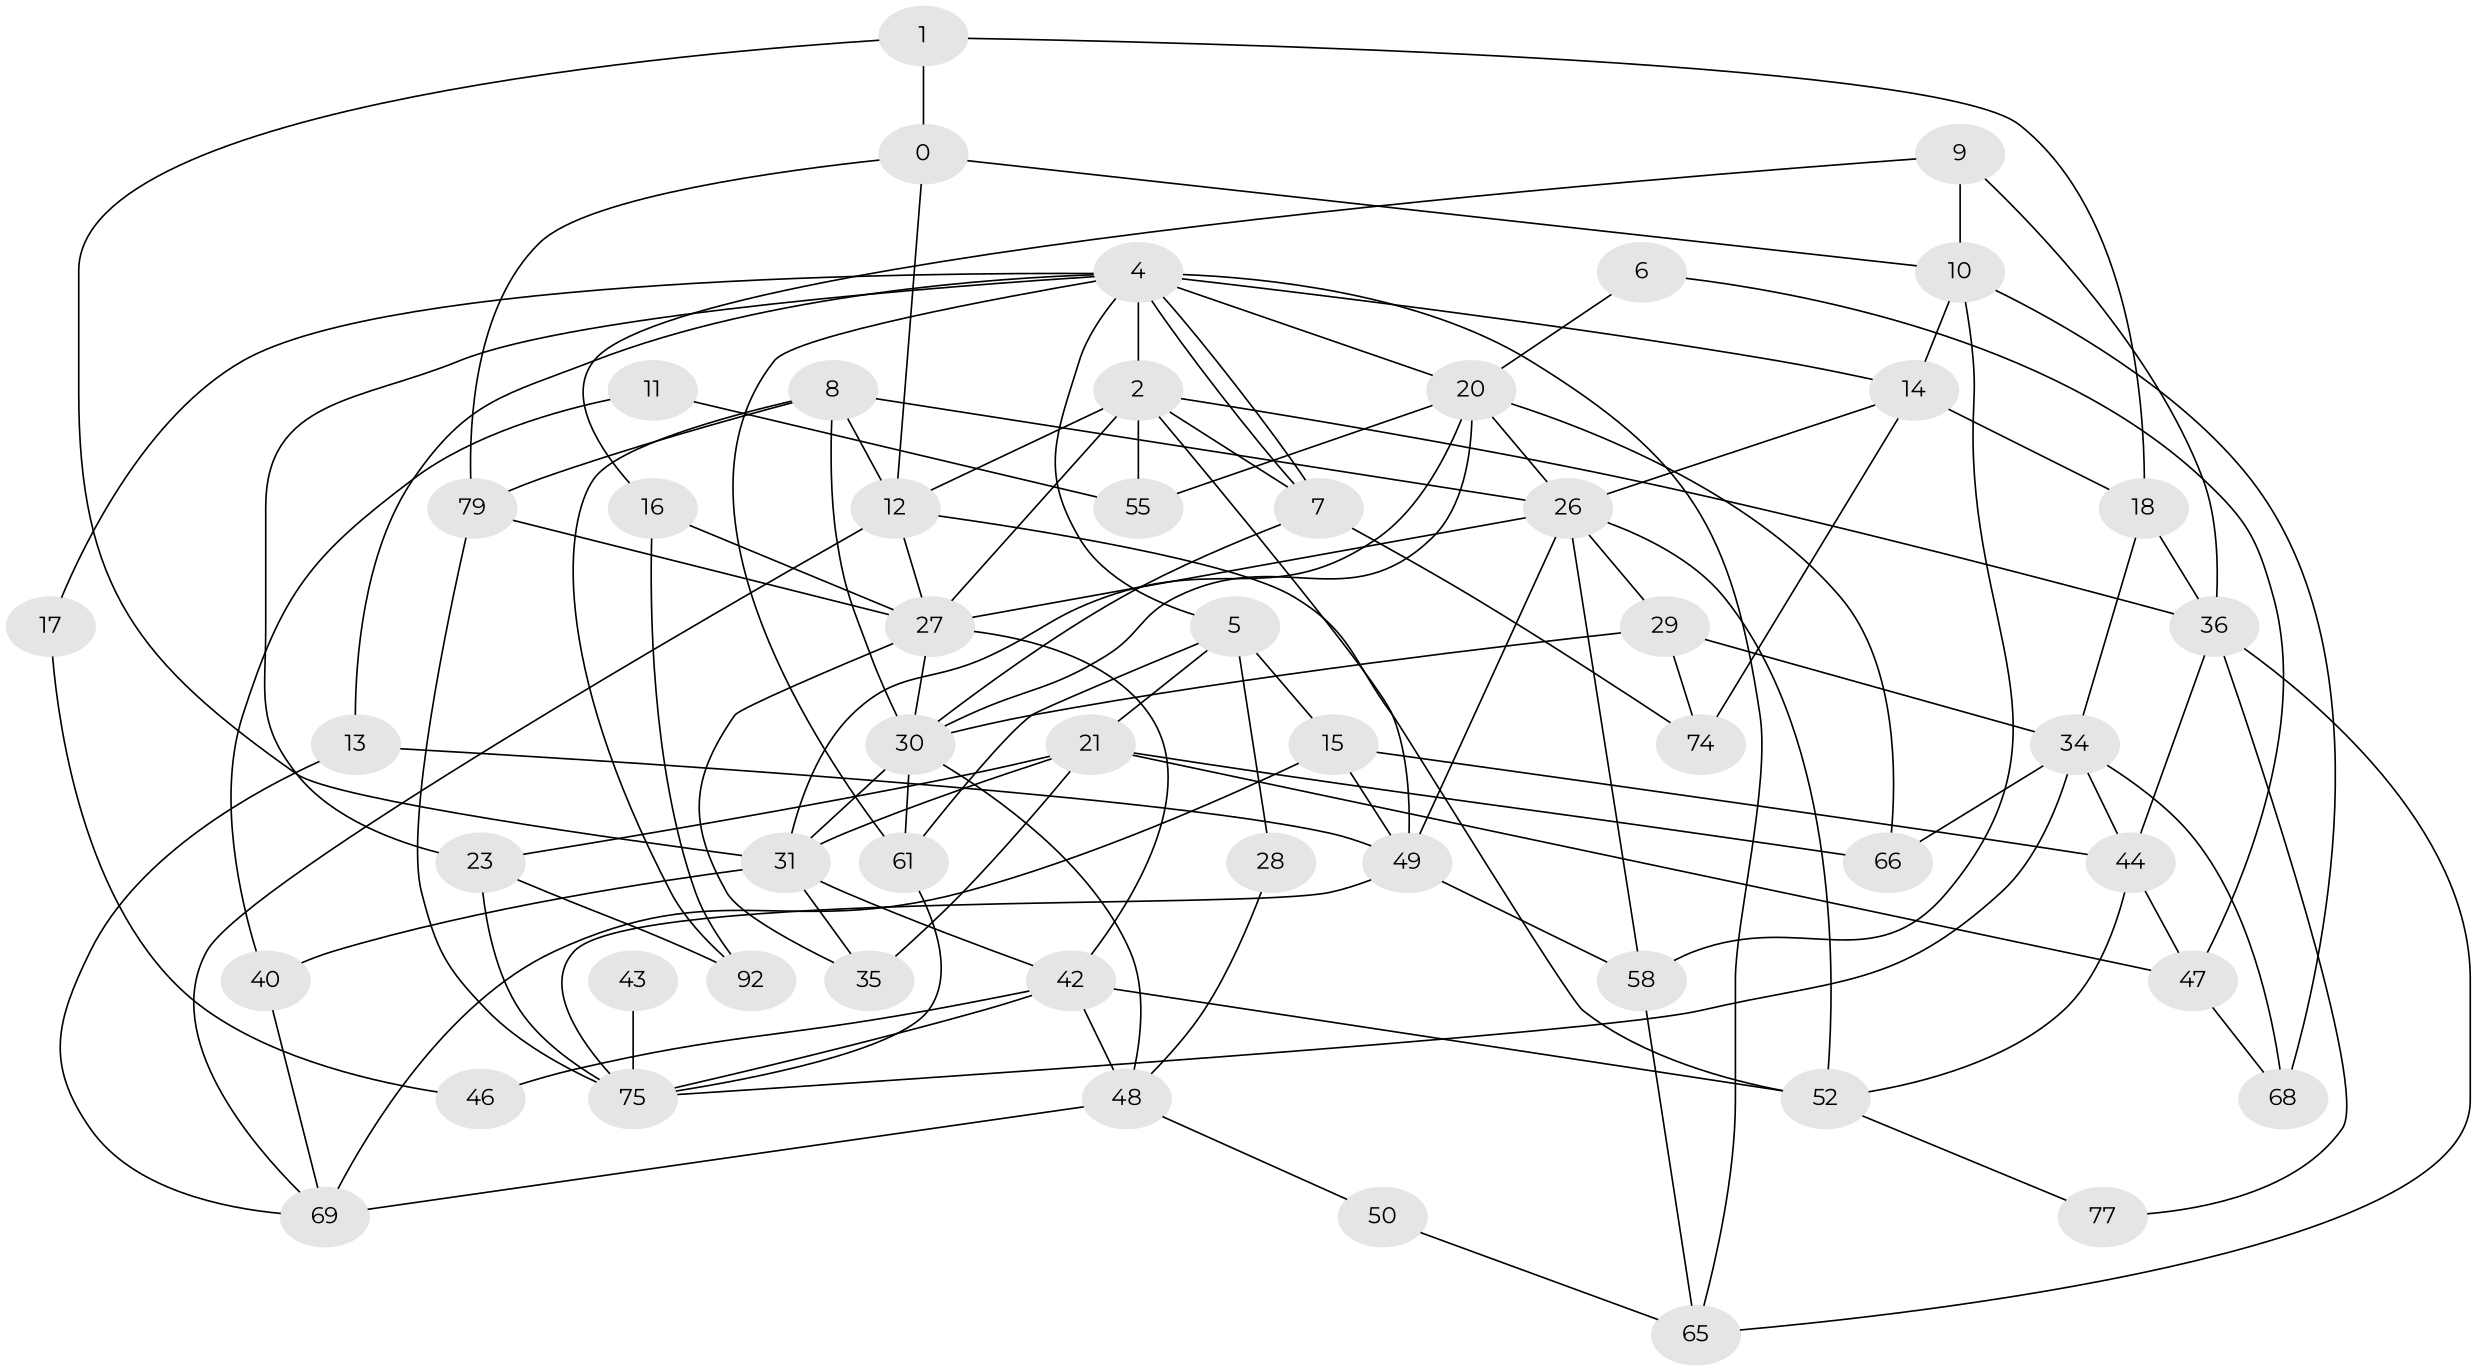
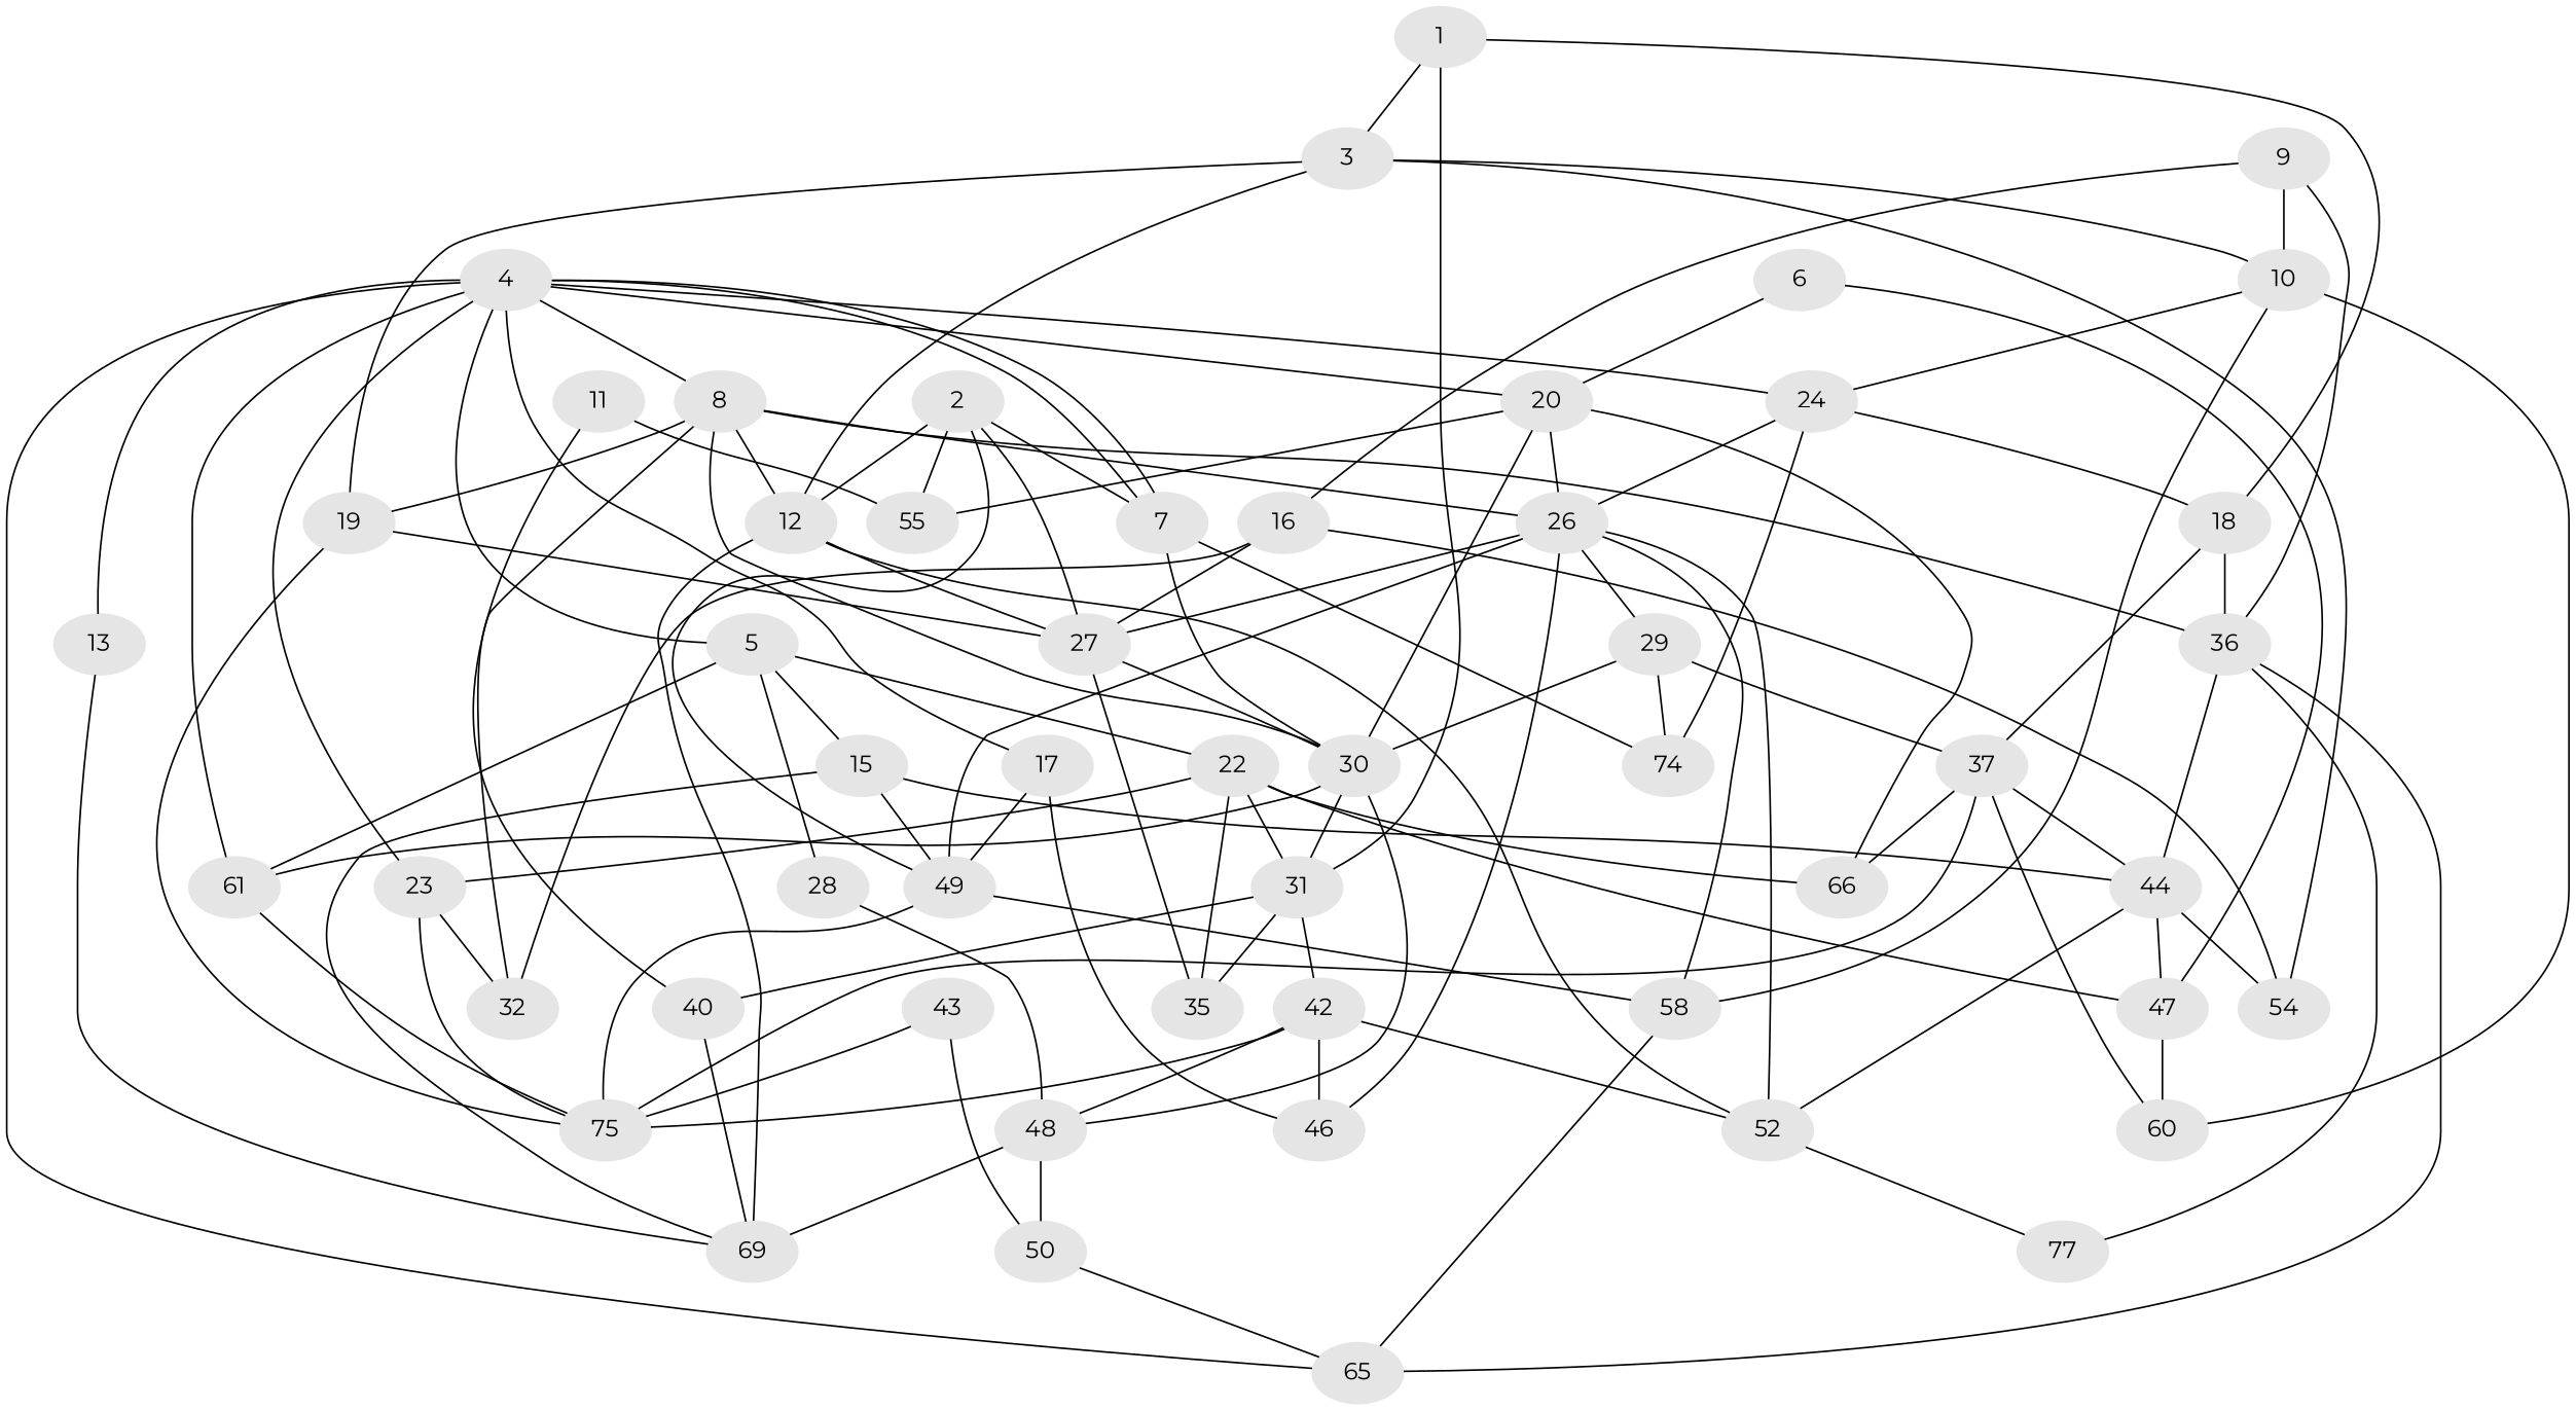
  graph {
    fontname=Montserrat
    node [color=gray90 fontname=Montserrat style=filled]
    edge [fontname=Montserrat]
-   3 [super="+51" label=0]
+   3 [super="+51"]
    12
    10 [super="+41"]
-   19 [super="+22" label=79]
+   19 [super="+22"]
+   54
    1
    18
    31 [super="+33"]
    36 [super="+38"]
-   37 [label=34]
+   37
    40
    35
    42
    2 [super="+24"]
    7 [super="+63"]
    27 [super="+53"]
    49 [super="+71"]
    55 [super="+73"]
    30 [super="+34"]
    74
    52
    69 [super="+76"]
    58
    75
-   14 [super="+72"]
-   68
+   14 [super="+72" label=24]
+   68 [label=60]
    4 [super="+70"]
    5 [super="+57"]
    8 [super="+64"]
    13
    17
    20 [super="+59"]
    23 [super="+25"]
    61
    65
    15 [super="+62"]
-   21 [super="+45"]
+   21 [super="+45" label=22]
    28
    26 [super="+39"]
-   32 [label=92]
+   32
    46
    66
    44 [super="+67"]
    47
    48 [super="+56"]
    6
    29 [super="+60"]
    77
    9
    16
    11
    50
    43
    3 -- 12
    3 -- 10
    3 -- 19
+   3 -- 54
    12 -- 27
    12 -- 52
    12 -- 69
    10 -- 58
    10 -- 14
    10 -- 68
    19 -- 27
    19 -- 75
    1 -- 3
    1 -- 18
    1 -- 31
    18 -- 36
    18 -- 37
    31 -- 40
    31 -- 35
    31 -- 42
    36 -- 65
    36 -- 44
    36 -- 77
    37 -- 75
    37 -- 68
    37 -- 66
    37 -- 44
    40 -- 69
    42 -- 52
    42 -- 75
    42 -- 46
    42 -- 48
    2 -- 12
    2 -- 7
    2 -- 27
    2 -- 49
    2 -- 55 [weight=2]
    7 -- 30
    7 -- 74
    27 -- 35
-   27 -- 42
    27 -- 30
    49 -- 58
    49 -- 75
    30 -- 31
    30 -- 61
    30 -- 48
    52 -- 77
    58 -- 65
    14 -- 18
    14 -- 74
    14 -- 26
    4 -- 7
    4 -- 7
    4 -- 14
    4 -- 5
-   4 -- 2
+   4 -- 8
    4 -- 13
    4 -- 17
    4 -- 20
    4 -- 23
    4 -- 61
    4 -- 65
    5 -- 61
    5 -- 15
    5 -- 21
    5 -- 28
    8 -- 12
    8 -- 19
-   2 -- 36
+   8 -- 36
    8 -- 30
    8 -- 26
    8 -- 32
-   13 -- 49
+   17 -- 49
    13 -- 69
    17 -- 46
-   20 -- 31
    20 -- 55
    20 -- 30
    20 -- 26
    20 -- 66
    23 -- 75
    23 -- 32
    61 -- 75
    15 -- 49
    15 -- 69
    15 -- 44
    21 -- 31
    21 -- 35
    21 -- 23
    21 -- 66 [weight=2]
    21 -- 47
    28 -- 48
    26 -- 27
    26 -- 49
    26 -- 52
    26 -- 58
+   26 -- 46
    26 -- 29
+   44 -- 54
    44 -- 52
    44 -- 47
    47 -- 68
    48 -- 69 [weight=2]
    48 -- 50
    6 -- 20
    6 -- 47
    29 -- 37
    29 -- 30
    29 -- 74
    9 -- 10
    9 -- 36
    9 -- 16
+   16 -- 54
    16 -- 27
    16 -- 32
    11 -- 40
    11 -- 55
    50 -- 65
    43 -- 75
+   43 -- 50
  }
